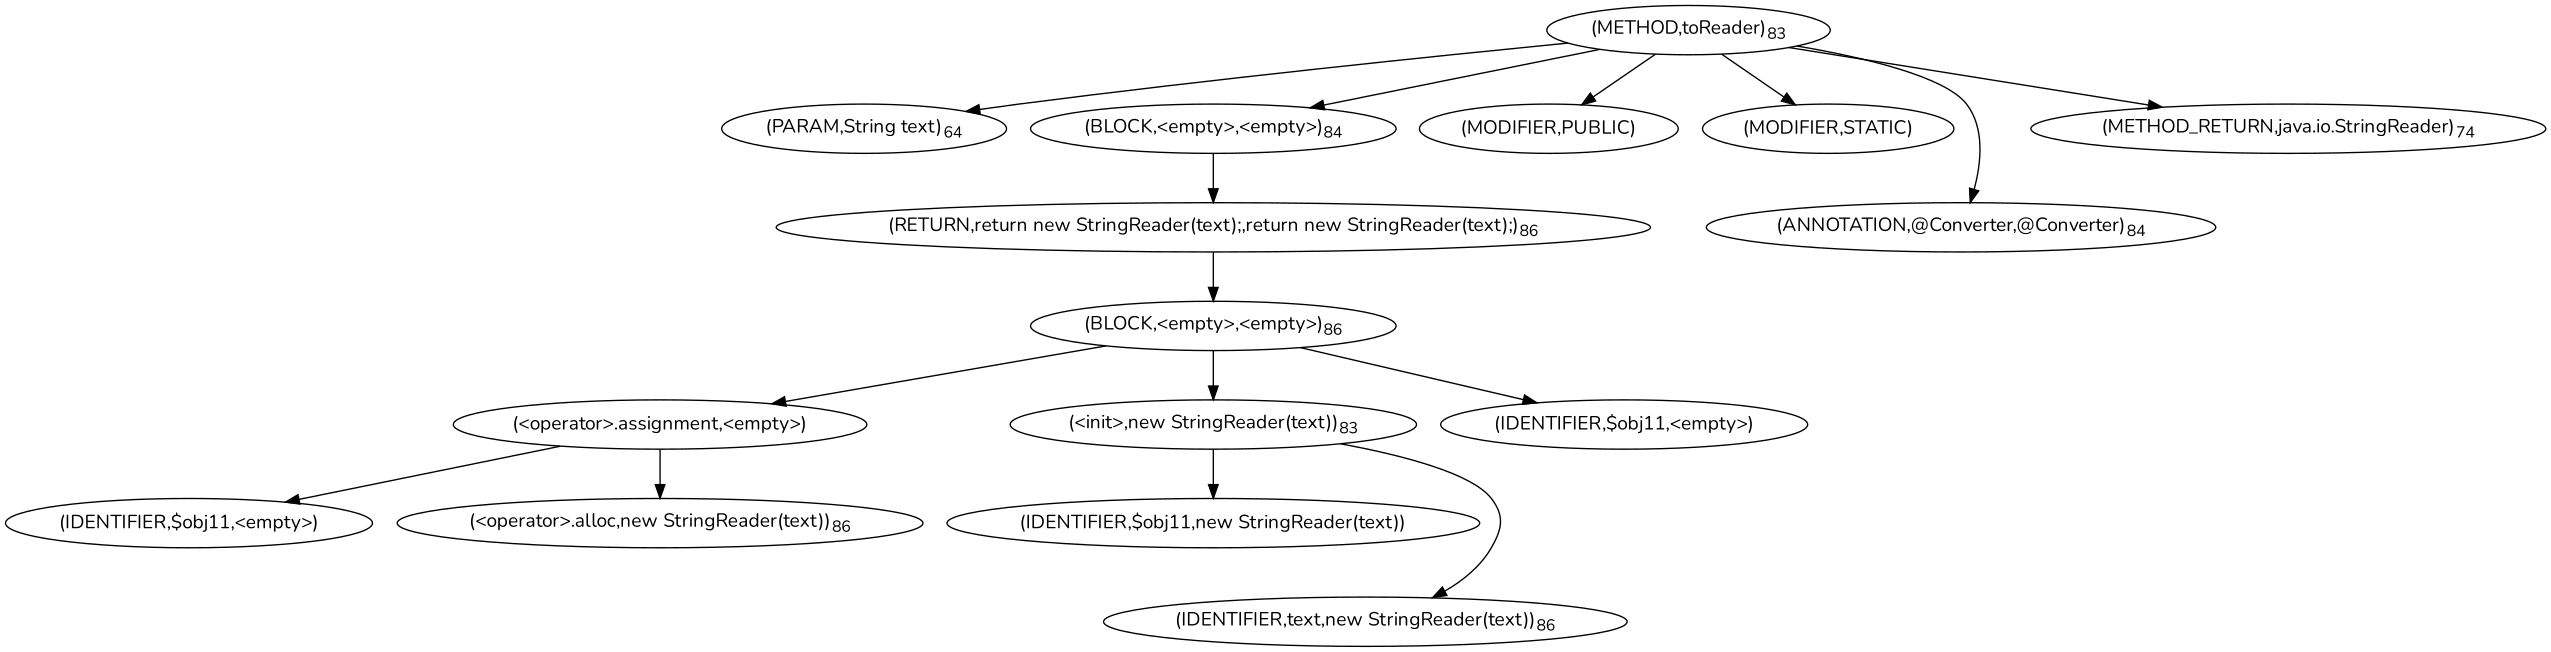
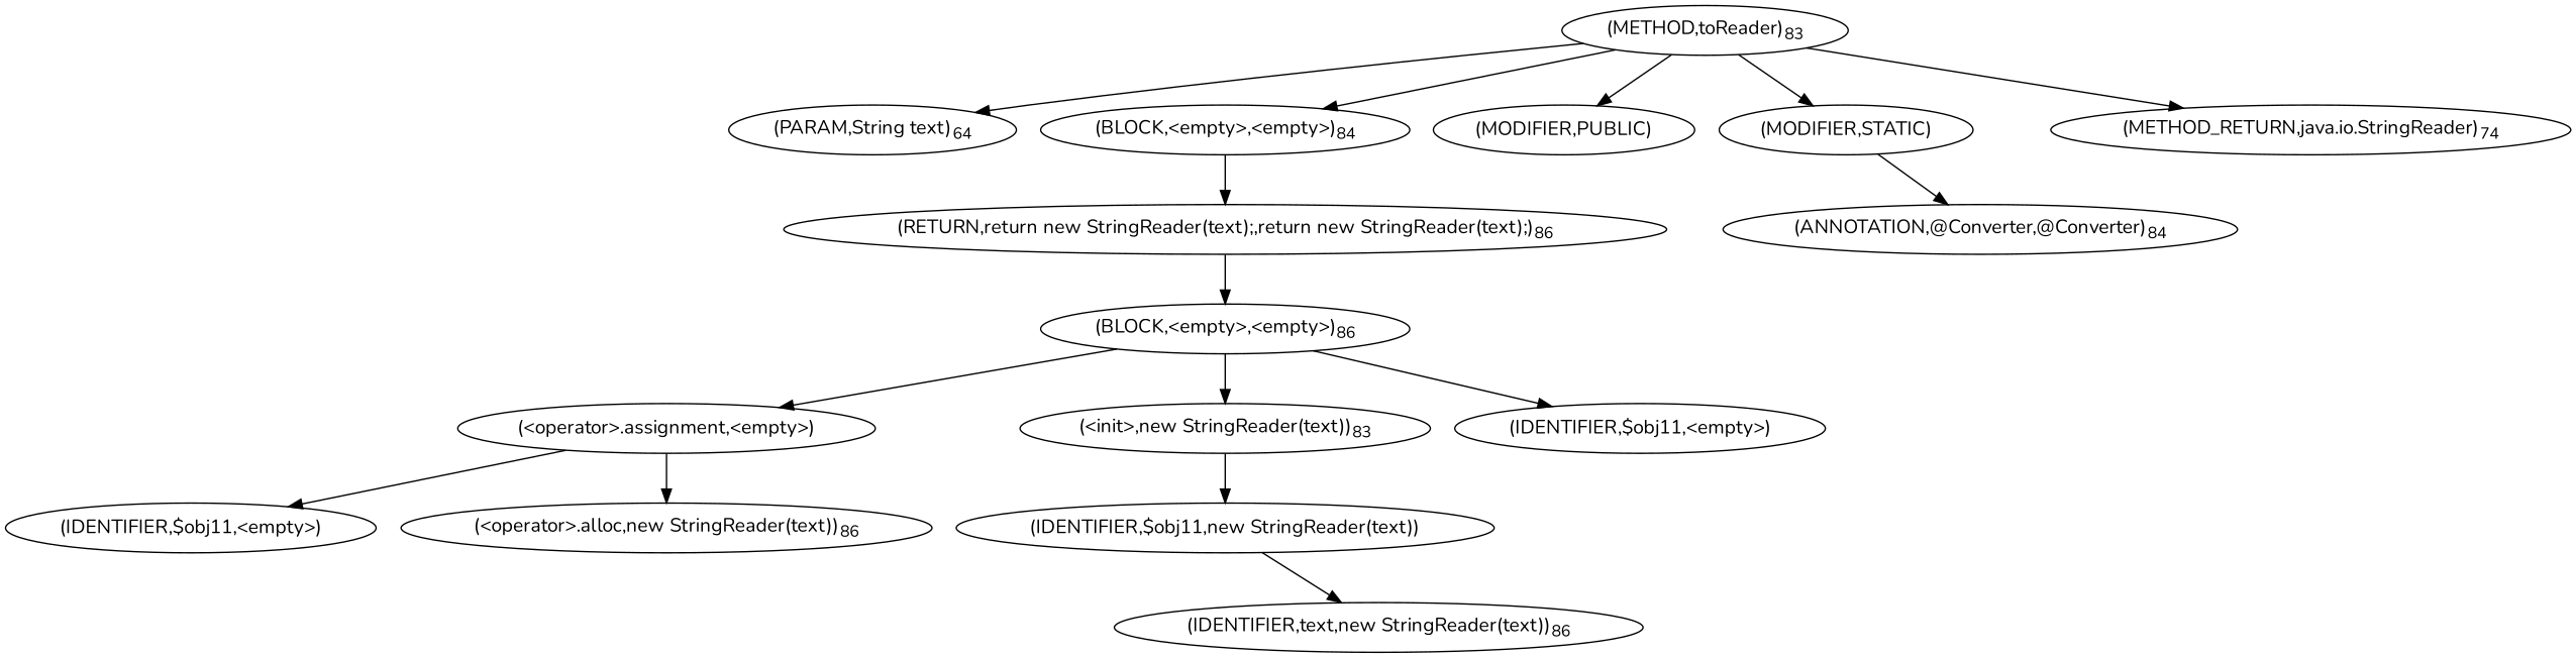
  digraph {
    fontname=Nunito
    node [fontname=Nunito]
    edge [fontname=Nunito]
    n1 [label=<(METHOD,toReader)<SUB>83</SUB>>]
    n2 [label=<(PARAM,String text)<SUB>64</SUB>>]
    n3 [label=<(BLOCK,&lt;empty&gt;,&lt;empty&gt;)<SUB>84</SUB>>]
    n4 [label=<(MODIFIER,PUBLIC)>]
    n5 [label=<(MODIFIER,STATIC)>]
    n6 [label=<(ANNOTATION,@Converter,@Converter)<SUB>84</SUB>>]
    n7 [label=<(METHOD_RETURN,java.io.StringReader)<SUB>74</SUB>>]
    n8 [label=<(RETURN,return new StringReader(text);,return new StringReader(text);)<SUB>86</SUB>>]
    n9 [label=<(BLOCK,&lt;empty&gt;,&lt;empty&gt;)<SUB>86</SUB>>]
    n10 [label=<(&lt;operator&gt;.assignment,&lt;empty&gt;)>]
    n11 [label=<(&lt;init&gt;,new StringReader(text))<SUB>83</SUB>>]
    n12 [label=<(IDENTIFIER,$obj11,&lt;empty&gt;)>]
    n13 [label=<(IDENTIFIER,$obj11,&lt;empty&gt;)>]
    n14 [label=<(&lt;operator&gt;.alloc,new StringReader(text))<SUB>86</SUB>>]
    n15 [label=<(IDENTIFIER,$obj11,new StringReader(text))>]
    n16 [label=<(IDENTIFIER,text,new StringReader(text))<SUB>86</SUB>>]
    n1 -> n2
    n1 -> n3
    n1 -> n4
    n1 -> n5
-   n1 -> n6
+   n5 -> n6
    n1 -> n7
    n3 -> n8
    n8 -> n9
    n9 -> n10
    n9 -> n11
    n9 -> n12
    n10 -> n13
    n10 -> n14
    n11 -> n15
-   n11 -> n16
+   n15 -> n16
  }
